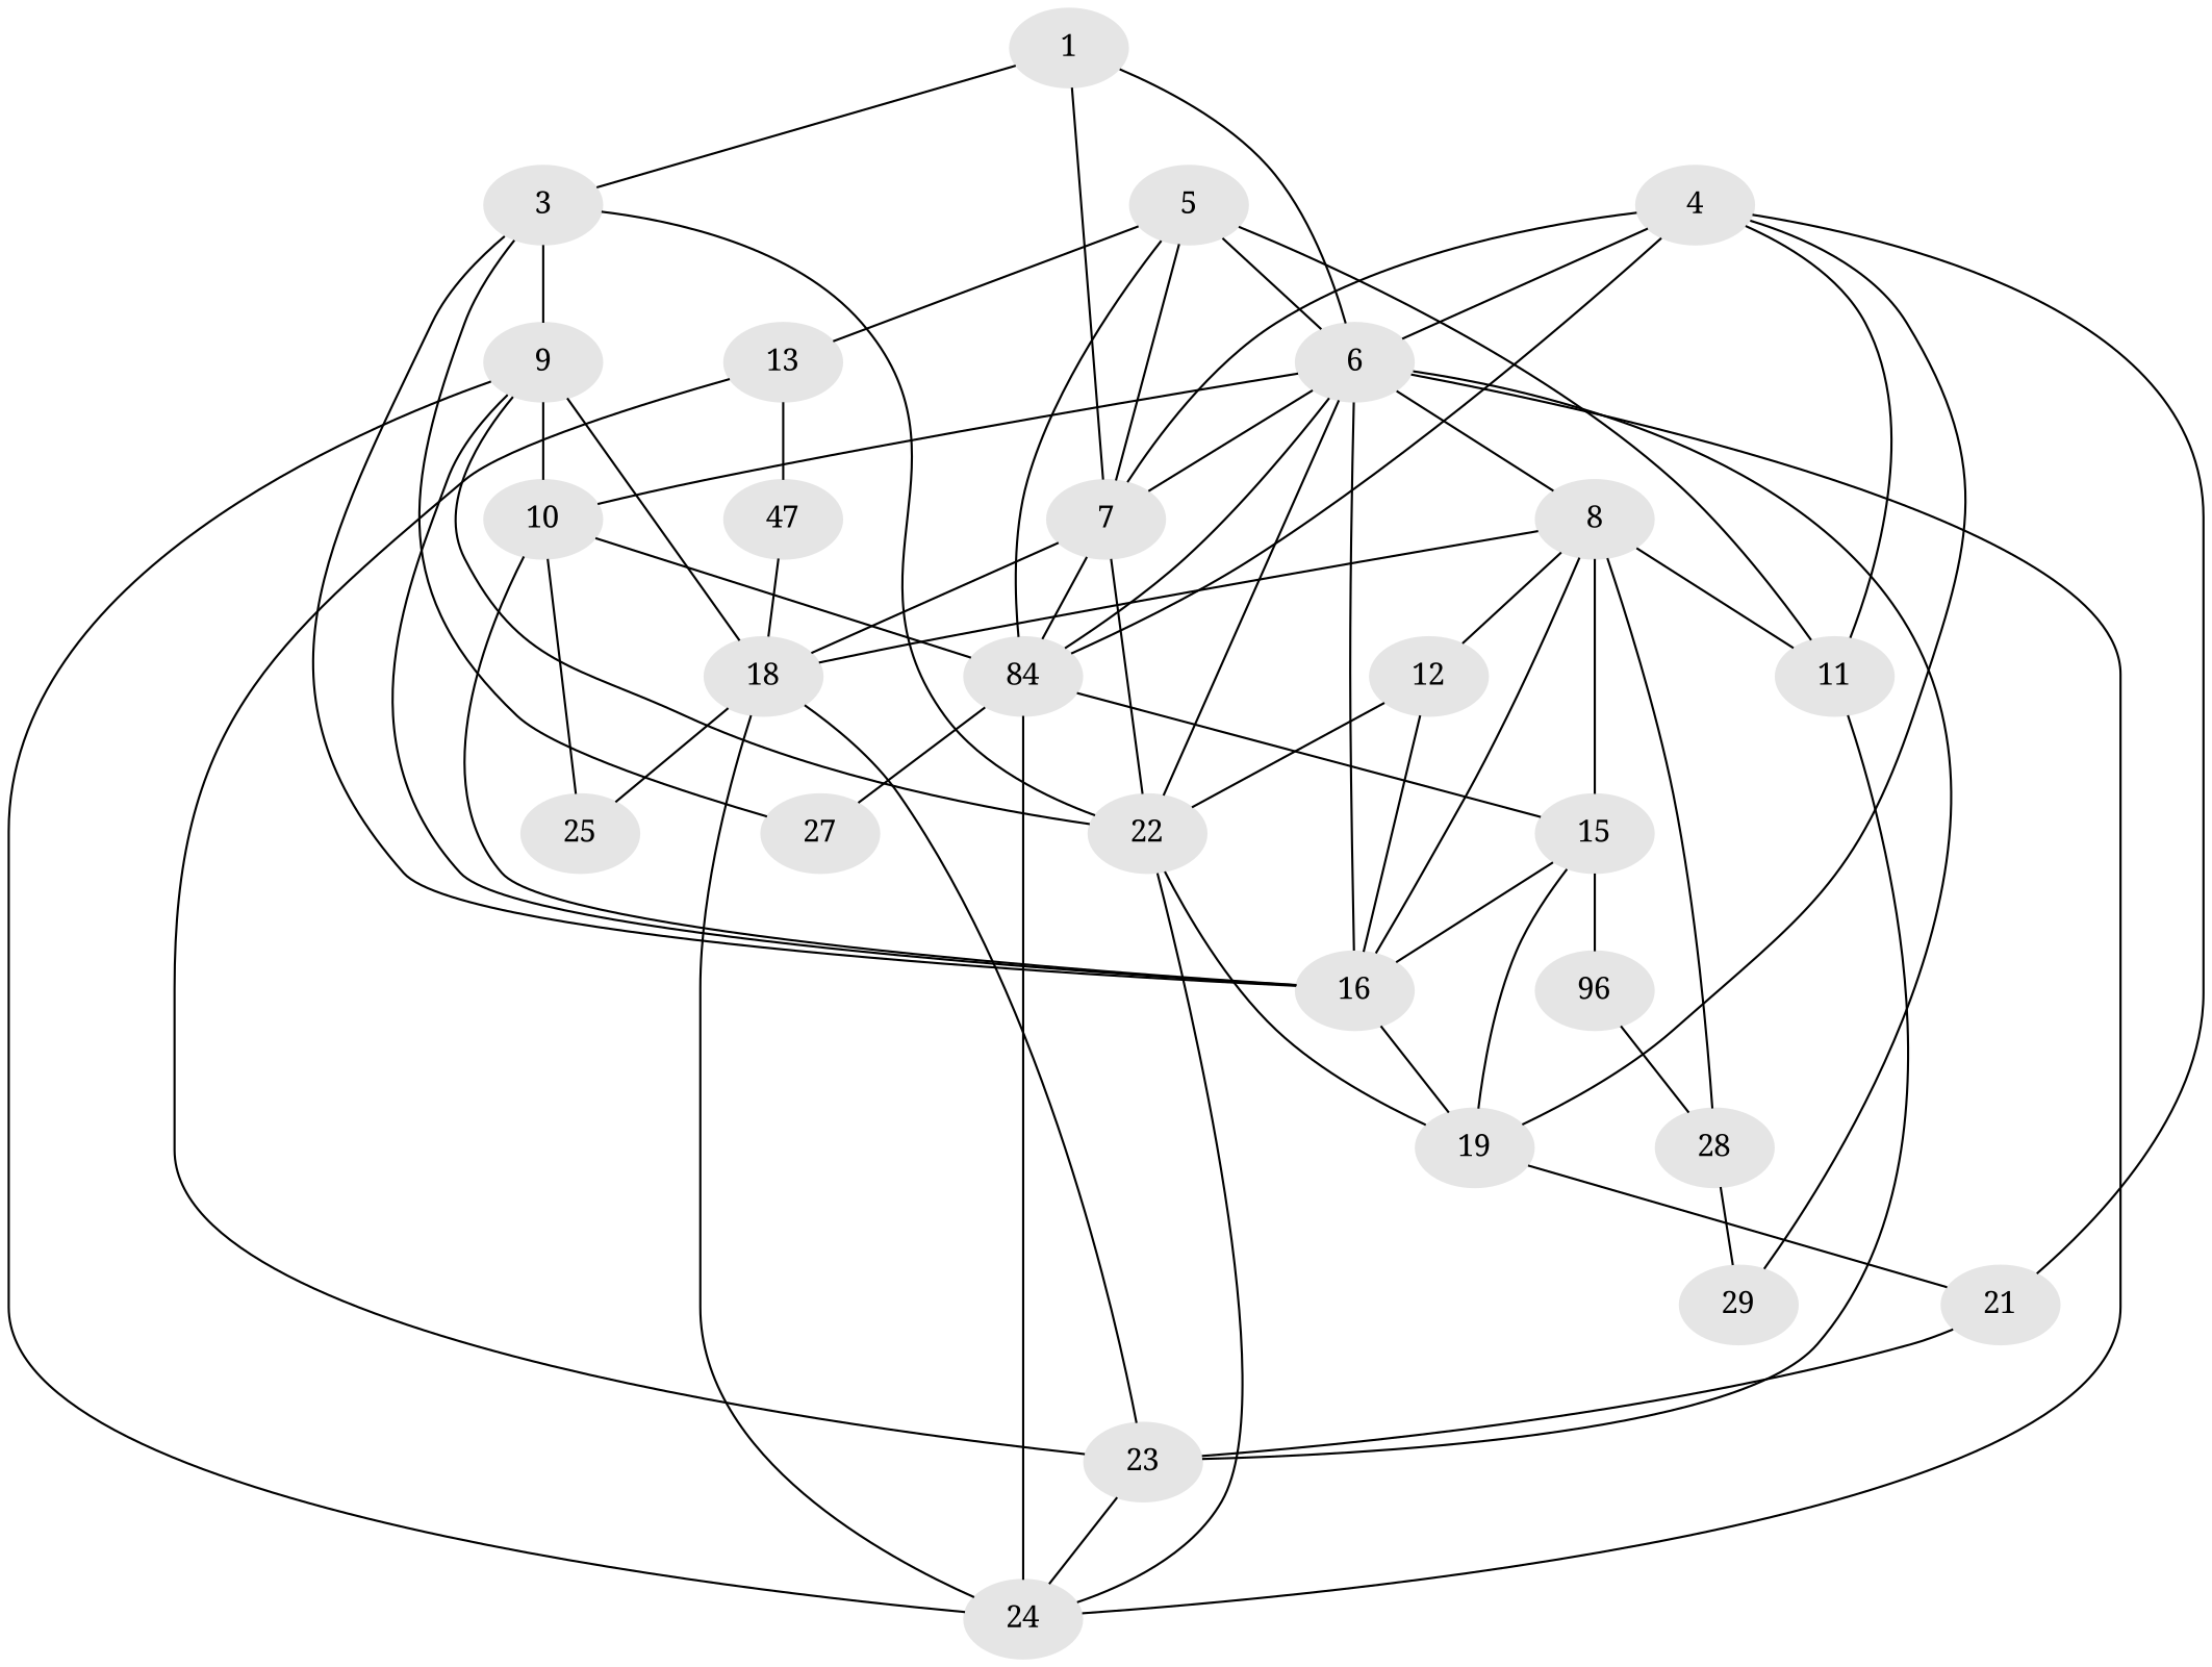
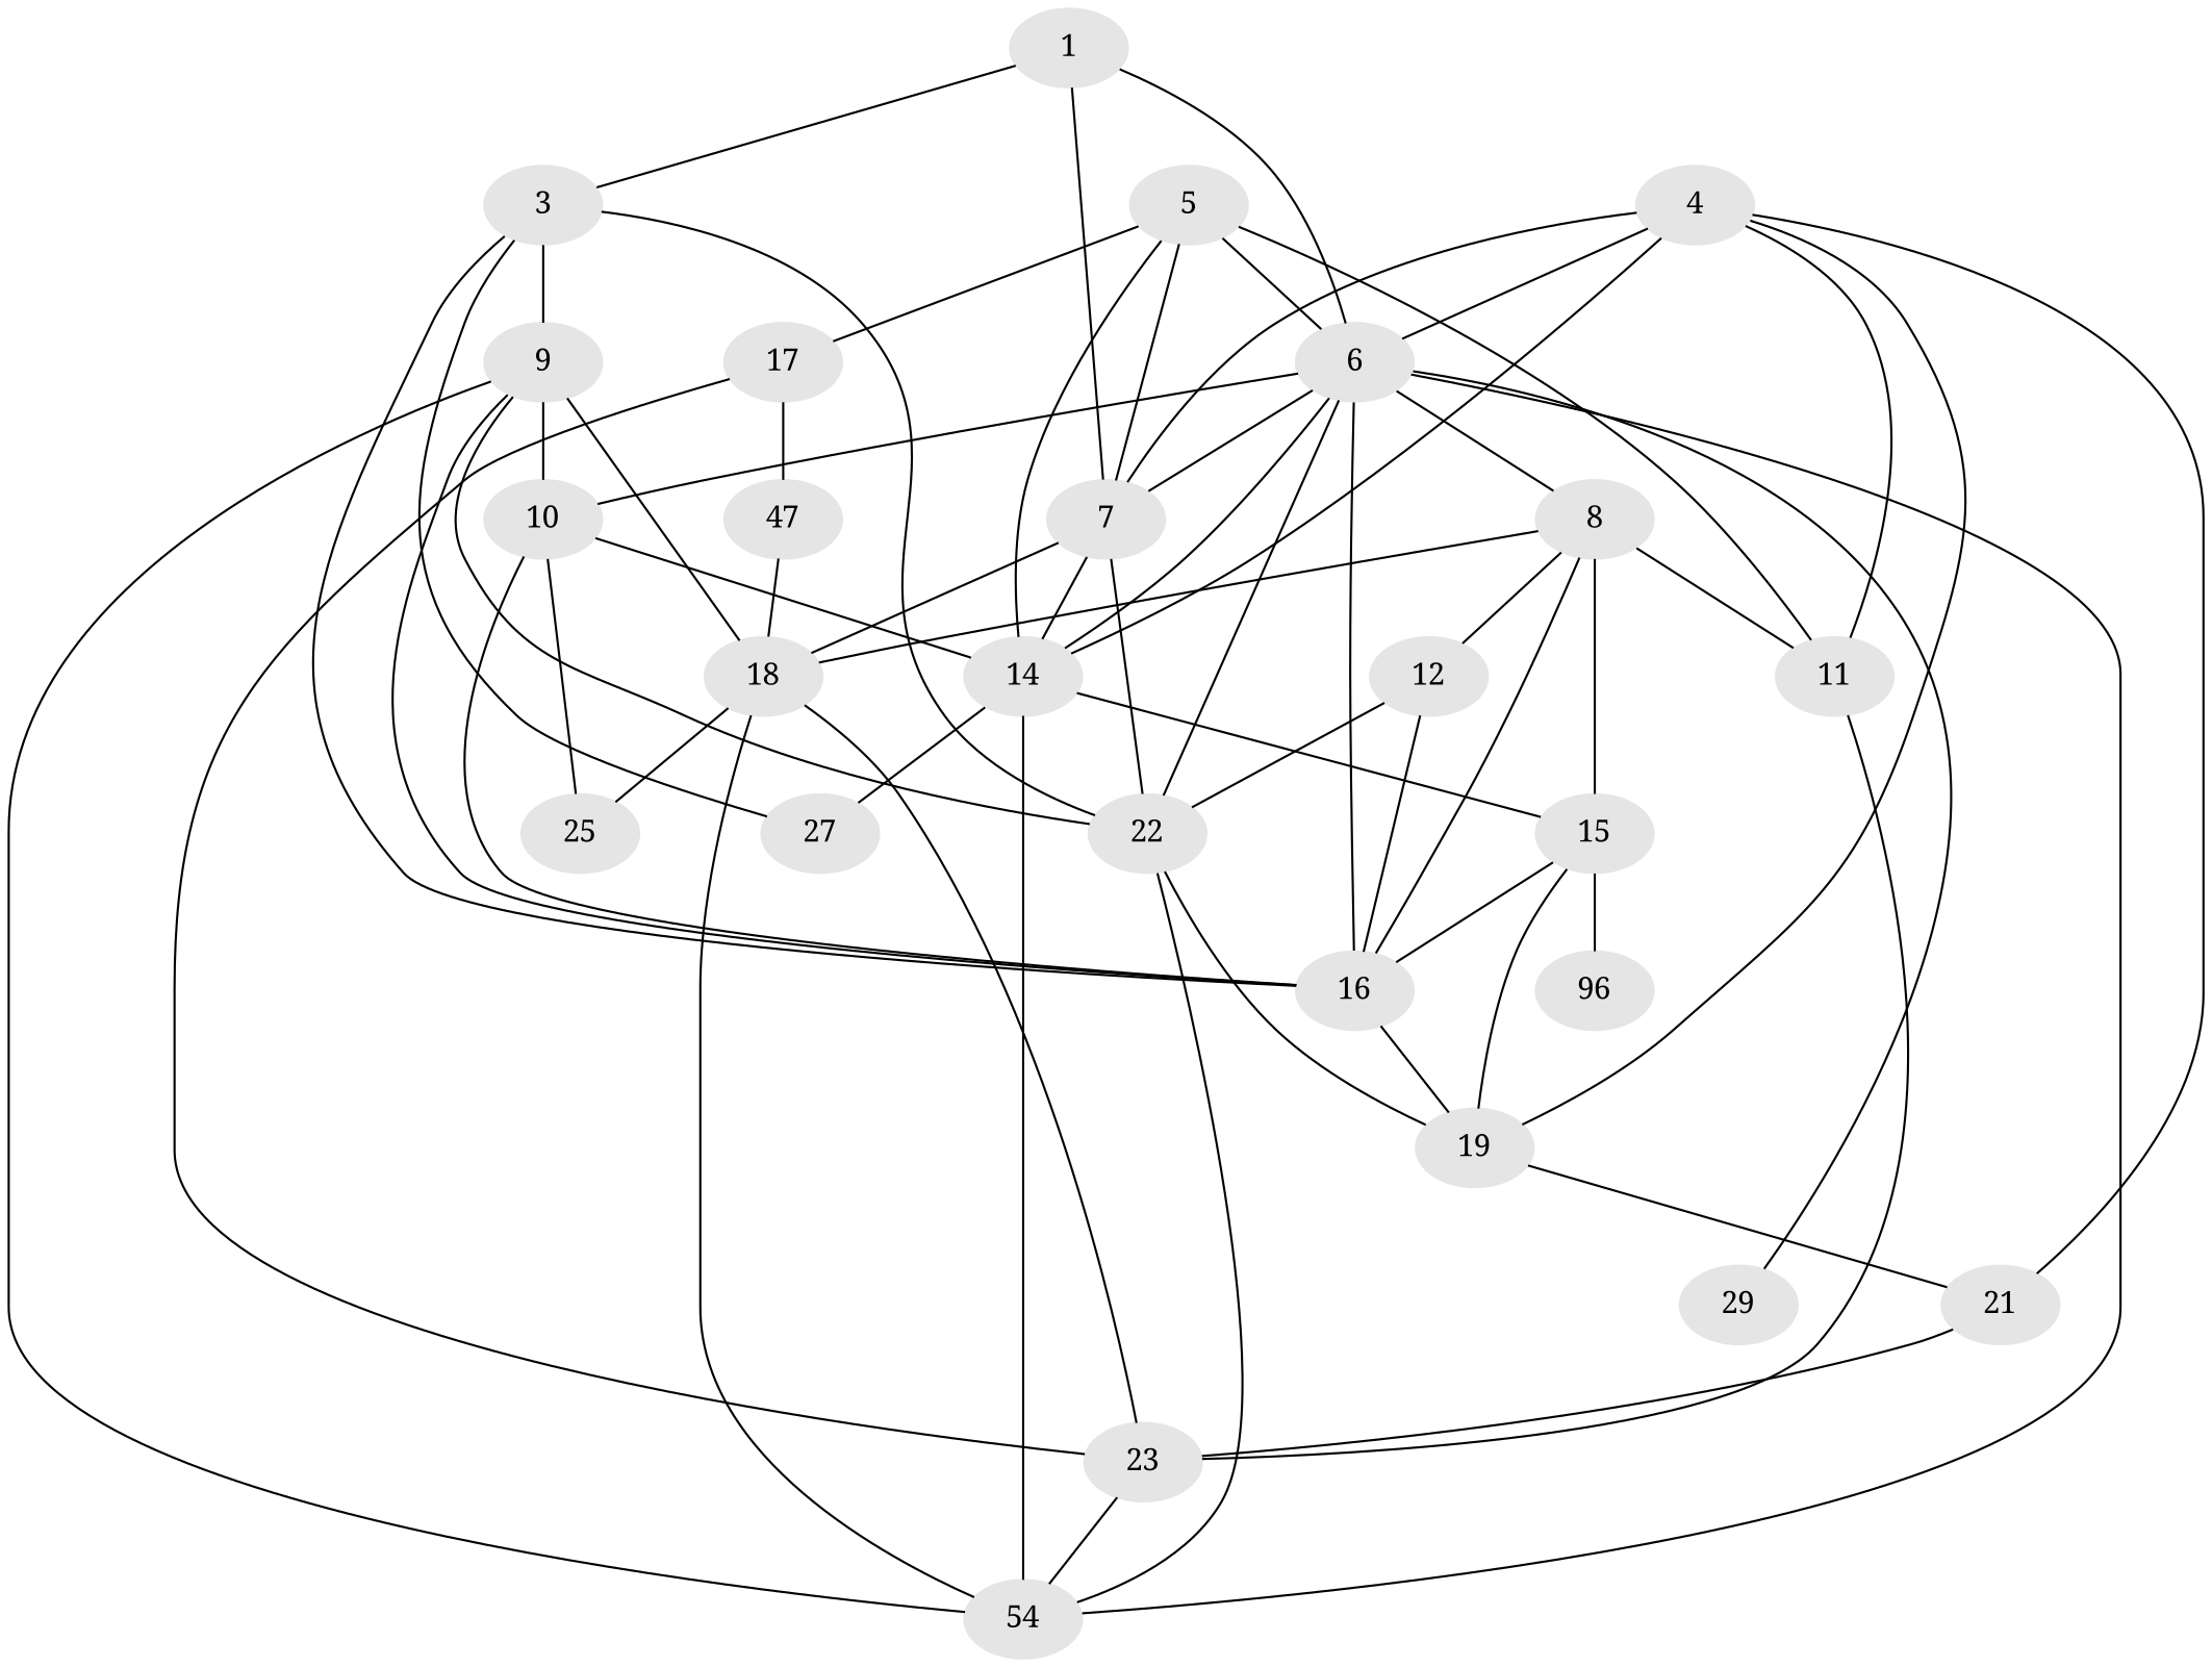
  graph {
    fontname="Noto Serif"
    node [color=gray90 fontname="Noto Serif" style=filled]
    edge [fontname="Noto Serif" weight=1.0]
    1
    3
    6
    7
    27
    9
    16
    22
-   14 [label=84]
+   14
    8
    10
-   24
+   24 [label=54]
    29
    18
    15
    19
    n17 [label=96]
    4
    11
    21
    23
    5
-   13
+   13 [label=17]
    n24 [label=47]
    12
-   28
    25
    1 -- 3
    1 -- 6
    1 -- 7 [weight=2.0]
    3 -- 27
    3 -- 9
    3 -- 16
    3 -- 22
    6 -- 7 [weight=2.0]
    6 -- 16
    6 -- 22
    6 -- 14 [weight=3.0]
    6 -- 8
    6 -- 10
    6 -- 24
    6 -- 29
    7 -- 22 [weight=2.0]
    7 -- 14
    7 -- 18
    9 -- 16
    9 -- 22
    9 -- 10 [weight=2.0]
    9 -- 24
    9 -- 18 [weight=2.0]
    16 -- 19
    22 -- 24
    22 -- 19
    14 -- 27
    14 -- 24 [weight=3.0]
    14 -- 15
    8 -- 16
    8 -- 18
    8 -- 15
    8 -- 11
    8 -- 12 [weight=2.0]
-   8 -- 28
    10 -- 16 [weight=2.0]
    10 -- 14
    10 -- 25
    18 -- 24
    18 -- 23
    18 -- 25
    15 -- 16
    15 -- 19
    15 -- n17
    19 -- 21
-   n17 -- 28
    4 -- 6
    4 -- 7
    4 -- 14
    4 -- 19
    4 -- 11
    4 -- 21
    11 -- 23
    21 -- 23
    23 -- 24
    5 -- 6
    5 -- 7
    5 -- 14
    5 -- 11
    5 -- 13
    13 -- 23
    13 -- n24
    n24 -- 18
    12 -- 16
    12 -- 22
-   28 -- 29
  }
